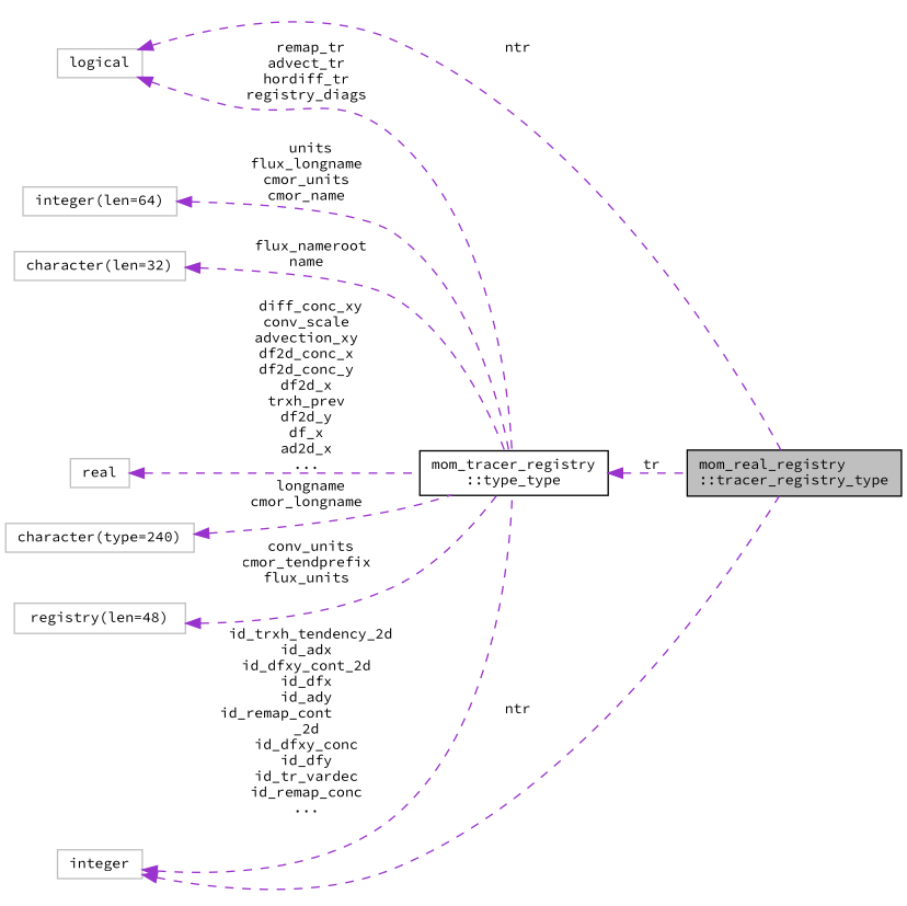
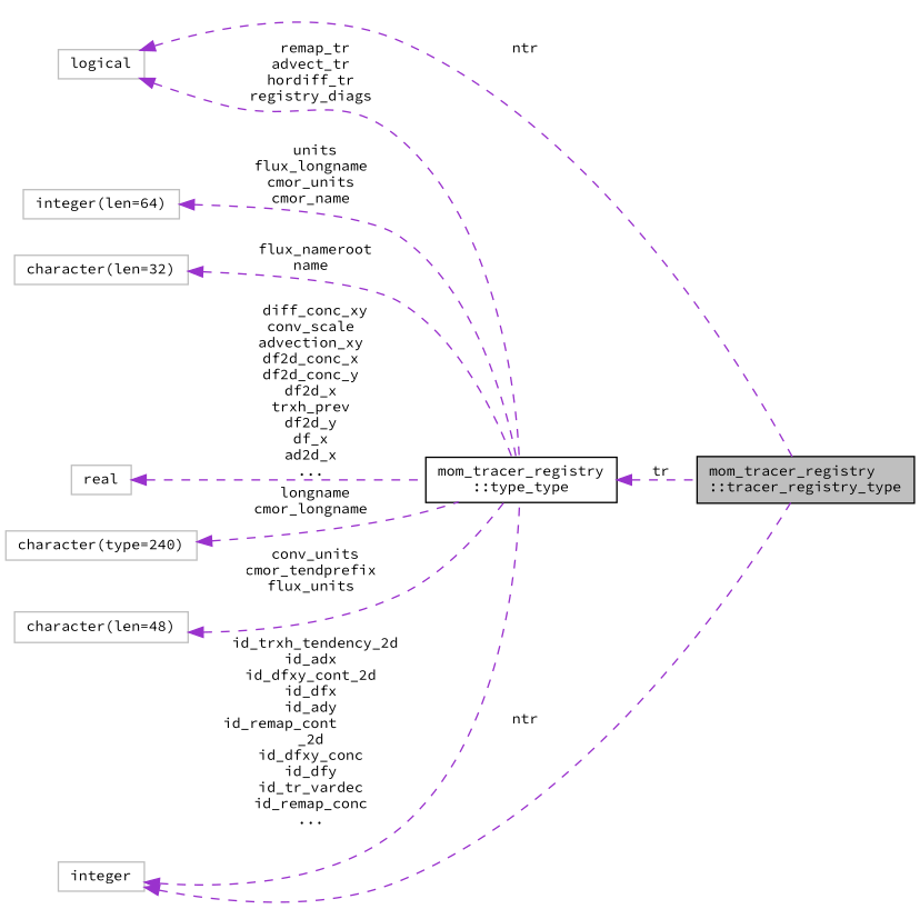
  digraph {
    fontname="Source Code Pro"
    rankdir=LR
    node [color=grey75 fillcolor=white fontname="Source Code Pro" fontsize=10 shape=record style=filled]
    edge [color=darkorchid3 dir=back fontname="Source Code Pro" fontsize=10 labelfontname=Helvetica labelfontsize=10 style=dashed]
-   n1 [color=black fillcolor=grey75 fontcolor=black height=0.2 label="mom_real_registry\l::tracer_registry_type" width=0.4]
+   n1 [color=black fillcolor=grey75 fontcolor=black height=0.2 label="mom_tracer_registry\l::tracer_registry_type" width=0.4]
    n2 [height=0.2 label=logical width=0.4]
    n3 [color=black height=0.2 label="mom_tracer_registry\l::type_type" width=0.4]
    n4 [height=0.2 label="character(type=240)" width=0.4]
-   n5 [height=0.2 label="registry(len=48)" width=0.4]
+   n5 [height=0.2 label="character(len=48)" width=0.4]
    n6 [height=0.2 label="integer(len=64)" width=0.4]
    n7 [height=0.2 label="character(len=32)" width=0.4]
    n8 [height=0.2 label=integer width=0.4]
    n9 [height=0.2 label=real width=0.4]
    n2 -> n1 [label=" ntr"]
    n2 -> n3 [label=" remap_tr\nadvect_tr\nhordiff_tr\nregistry_diags"]
    n3 -> n1 [label=" tr"]
    n4 -> n3 [label=" longname\ncmor_longname"]
    n5 -> n3 [label=" conv_units\ncmor_tendprefix\nflux_units"]
    n6 -> n3 [label=" units\nflux_longname\ncmor_units\ncmor_name"]
    n7 -> n3 [label=" flux_nameroot\nname"]
    n8 -> n1 [label=" ntr"]
    n8 -> n3 [label=" id_trxh_tendency_2d\nid_adx\nid_dfxy_cont_2d\nid_dfx\nid_ady\nid_remap_cont\l_2d\nid_dfxy_conc\nid_dfy\nid_tr_vardec\nid_remap_conc\n..."]
    n9 -> n3 [label=" diff_conc_xy\nconv_scale\nadvection_xy\ndf2d_conc_x\ndf2d_conc_y\ndf2d_x\ntrxh_prev\ndf2d_y\ndf_x\nad2d_x\n..."]
  }
